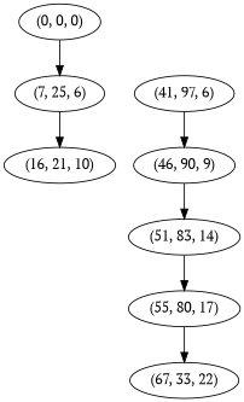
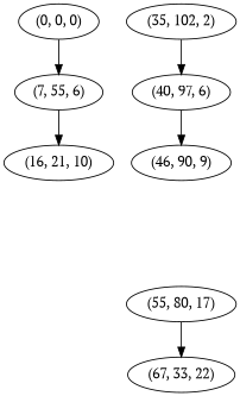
  digraph {
    fontname="PT Serif"
    node [fontname="PT Serif"]
    edge [fontname="PT Serif"]
    "(0, 0, 0)"
-   "(7, 25, 6)"
+   "(7, 25, 6)" [label="(7, 55, 6)"]
    "(16, 21, 10)"
-   "(41, 97, 6)"
+   "(35, 102, 2)"
+   "(41, 97, 6)" [label="(40, 97, 6)"]
    "(46, 90, 9)"
-   "(51, 83, 14)"
    "(55, 80, 17)"
    n9 [label="(67, 33, 22)"]
    "(0, 0, 0)" -> "(7, 25, 6)"
    "(7, 25, 6)" -> "(16, 21, 10)"
+   "(35, 102, 2)" -> "(41, 97, 6)"
    "(41, 97, 6)" -> "(46, 90, 9)"
-   "(46, 90, 9)" -> "(51, 83, 14)"
-   "(51, 83, 14)" -> "(55, 80, 17)"
    "(55, 80, 17)" -> n9
  }
